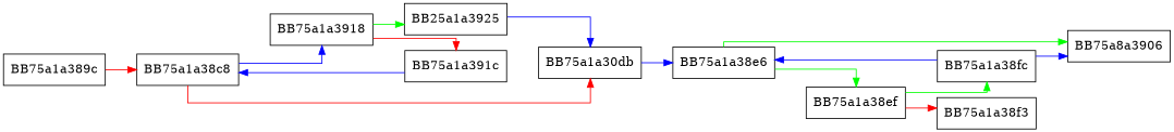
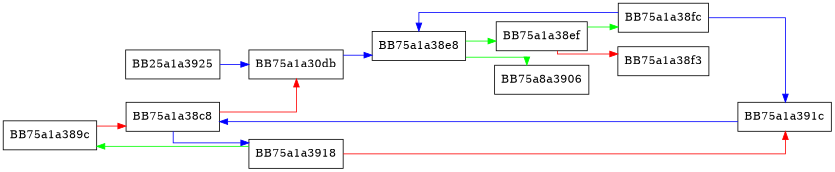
  digraph {
    rankdir=LR
    splines=ortho
    node [shape=box]
    edge [color=blue]
    BB75a1a389c
    BB75a1a38c8
    BB75a1a3918
    n4 [label=BB75a1a30db]
    n5 [label=BB25a1a3925]
    BB75a1a391c
-   BB75a1a38e6
+   BB75a1a38e6 [label=BB75a1a38e8]
    n8 [label=BB75a8a3906]
    BB75a1a38ef
    BB75a1a38fc
    BB75a1a38f3
    BB75a1a389c -> BB75a1a38c8 [color=red]
    BB75a1a38c8 -> BB75a1a3918
    BB75a1a38c8 -> n4 [color=red]
-   BB75a1a3918 -> n5 [color=green]
+   BB75a1a3918 -> BB75a1a389c [color=green]
    BB75a1a3918 -> BB75a1a391c [color=red]
    n4 -> BB75a1a38e6
    n5 -> n4
    BB75a1a391c -> BB75a1a38c8
    BB75a1a38e6 -> n8 [color=green]
    BB75a1a38e6 -> BB75a1a38ef [color=green]
    BB75a1a38ef -> BB75a1a38fc [color=green]
    BB75a1a38ef -> BB75a1a38f3 [color=red]
    BB75a1a38fc -> BB75a1a38e6
-   BB75a1a38fc -> n8
+   BB75a1a38fc -> BB75a1a391c
  }
